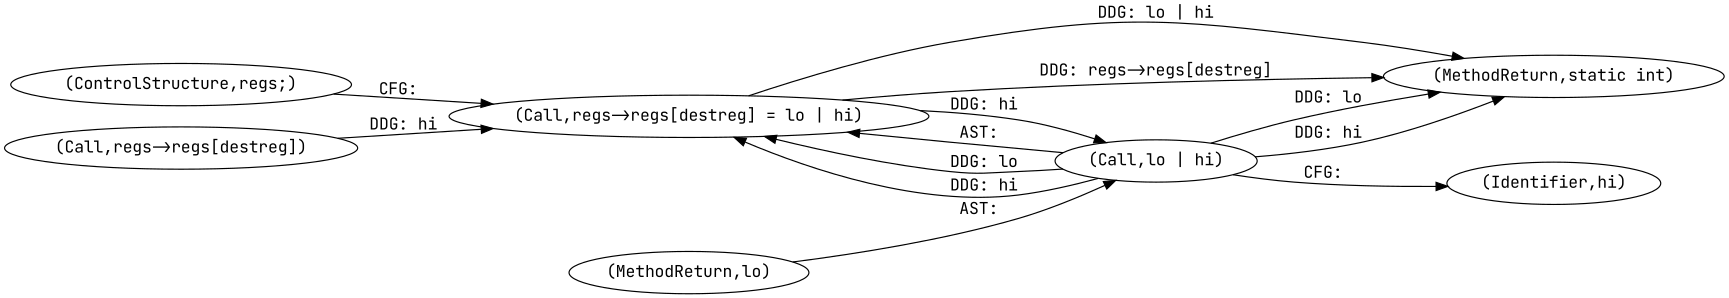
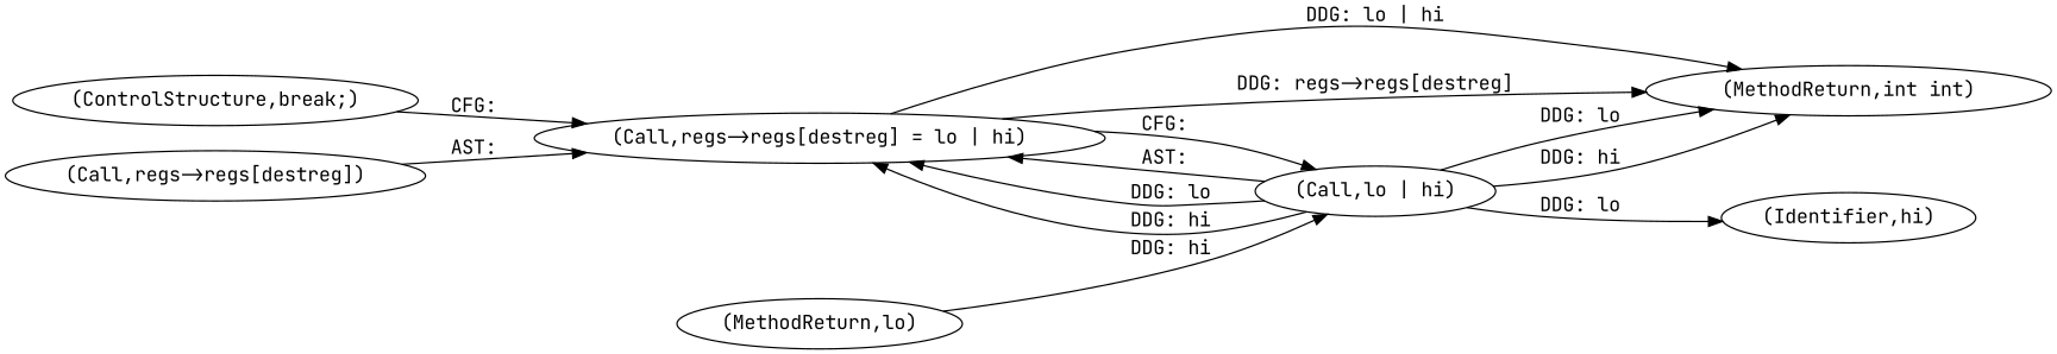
  digraph {
    fontname="JetBrains Mono"
    rankdir=LR
    node [fontname="JetBrains Mono"]
    edge [fontname="JetBrains Mono"]
    n1 [label="(Call,regs->regs[destreg] = lo | hi)"]
    n2 [label="(Call,lo | hi)"]
-   n3 [label="(MethodReturn,static int)"]
+   n3 [label="(MethodReturn,int int)"]
    n4 [label="(Identifier,hi)"]
-   n5 [label="(ControlStructure,regs;)"]
+   n5 [label="(ControlStructure,break;)"]
    n6 [label="(Call,regs->regs[destreg])"]
    n7 [label="(MethodReturn,lo)"]
-   n1 -> n2 [label="DDG: hi"]
+   n1 -> n2 [label="CFG: "]
    n1 -> n3 [label="DDG: lo | hi"]
    n1 -> n3 [label="DDG: regs->regs[destreg]"]
    n2 -> n1 [label="AST: "]
    n2 -> n1 [label="DDG: lo"]
    n2 -> n1 [label="DDG: hi"]
    n2 -> n3 [label="DDG: lo"]
    n2 -> n3 [label="DDG: hi"]
-   n2 -> n4 [label="CFG: "]
+   n2 -> n4 [label="DDG: lo"]
    n5 -> n1 [label="CFG: "]
-   n6 -> n1 [label="DDG: hi"]
-   n7 -> n2 [label="AST: "]
+   n6 -> n1 [label="AST: "]
+   n7 -> n2 [label="DDG: hi"]
  }
